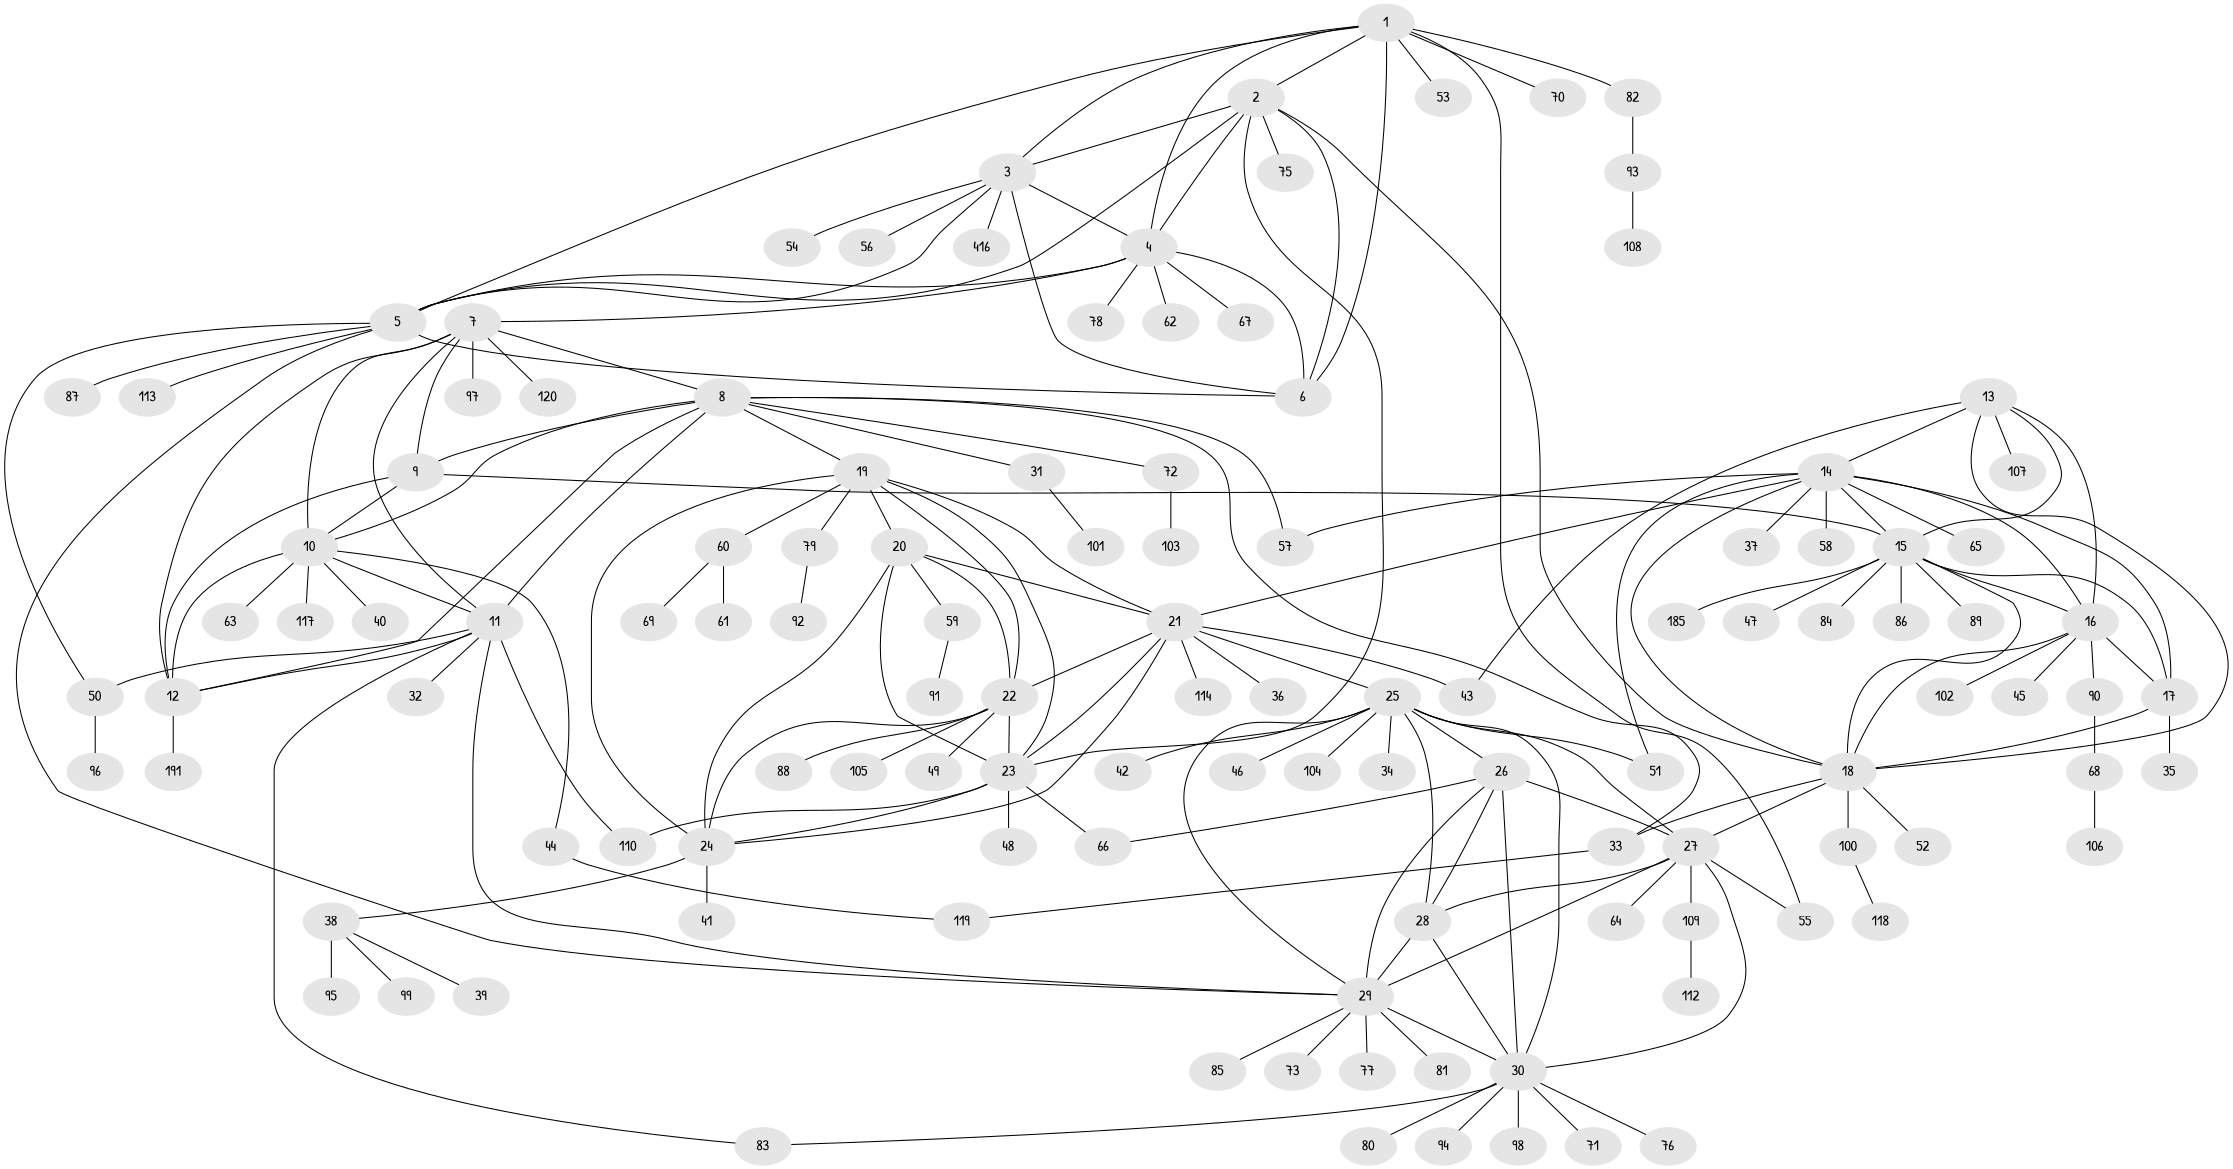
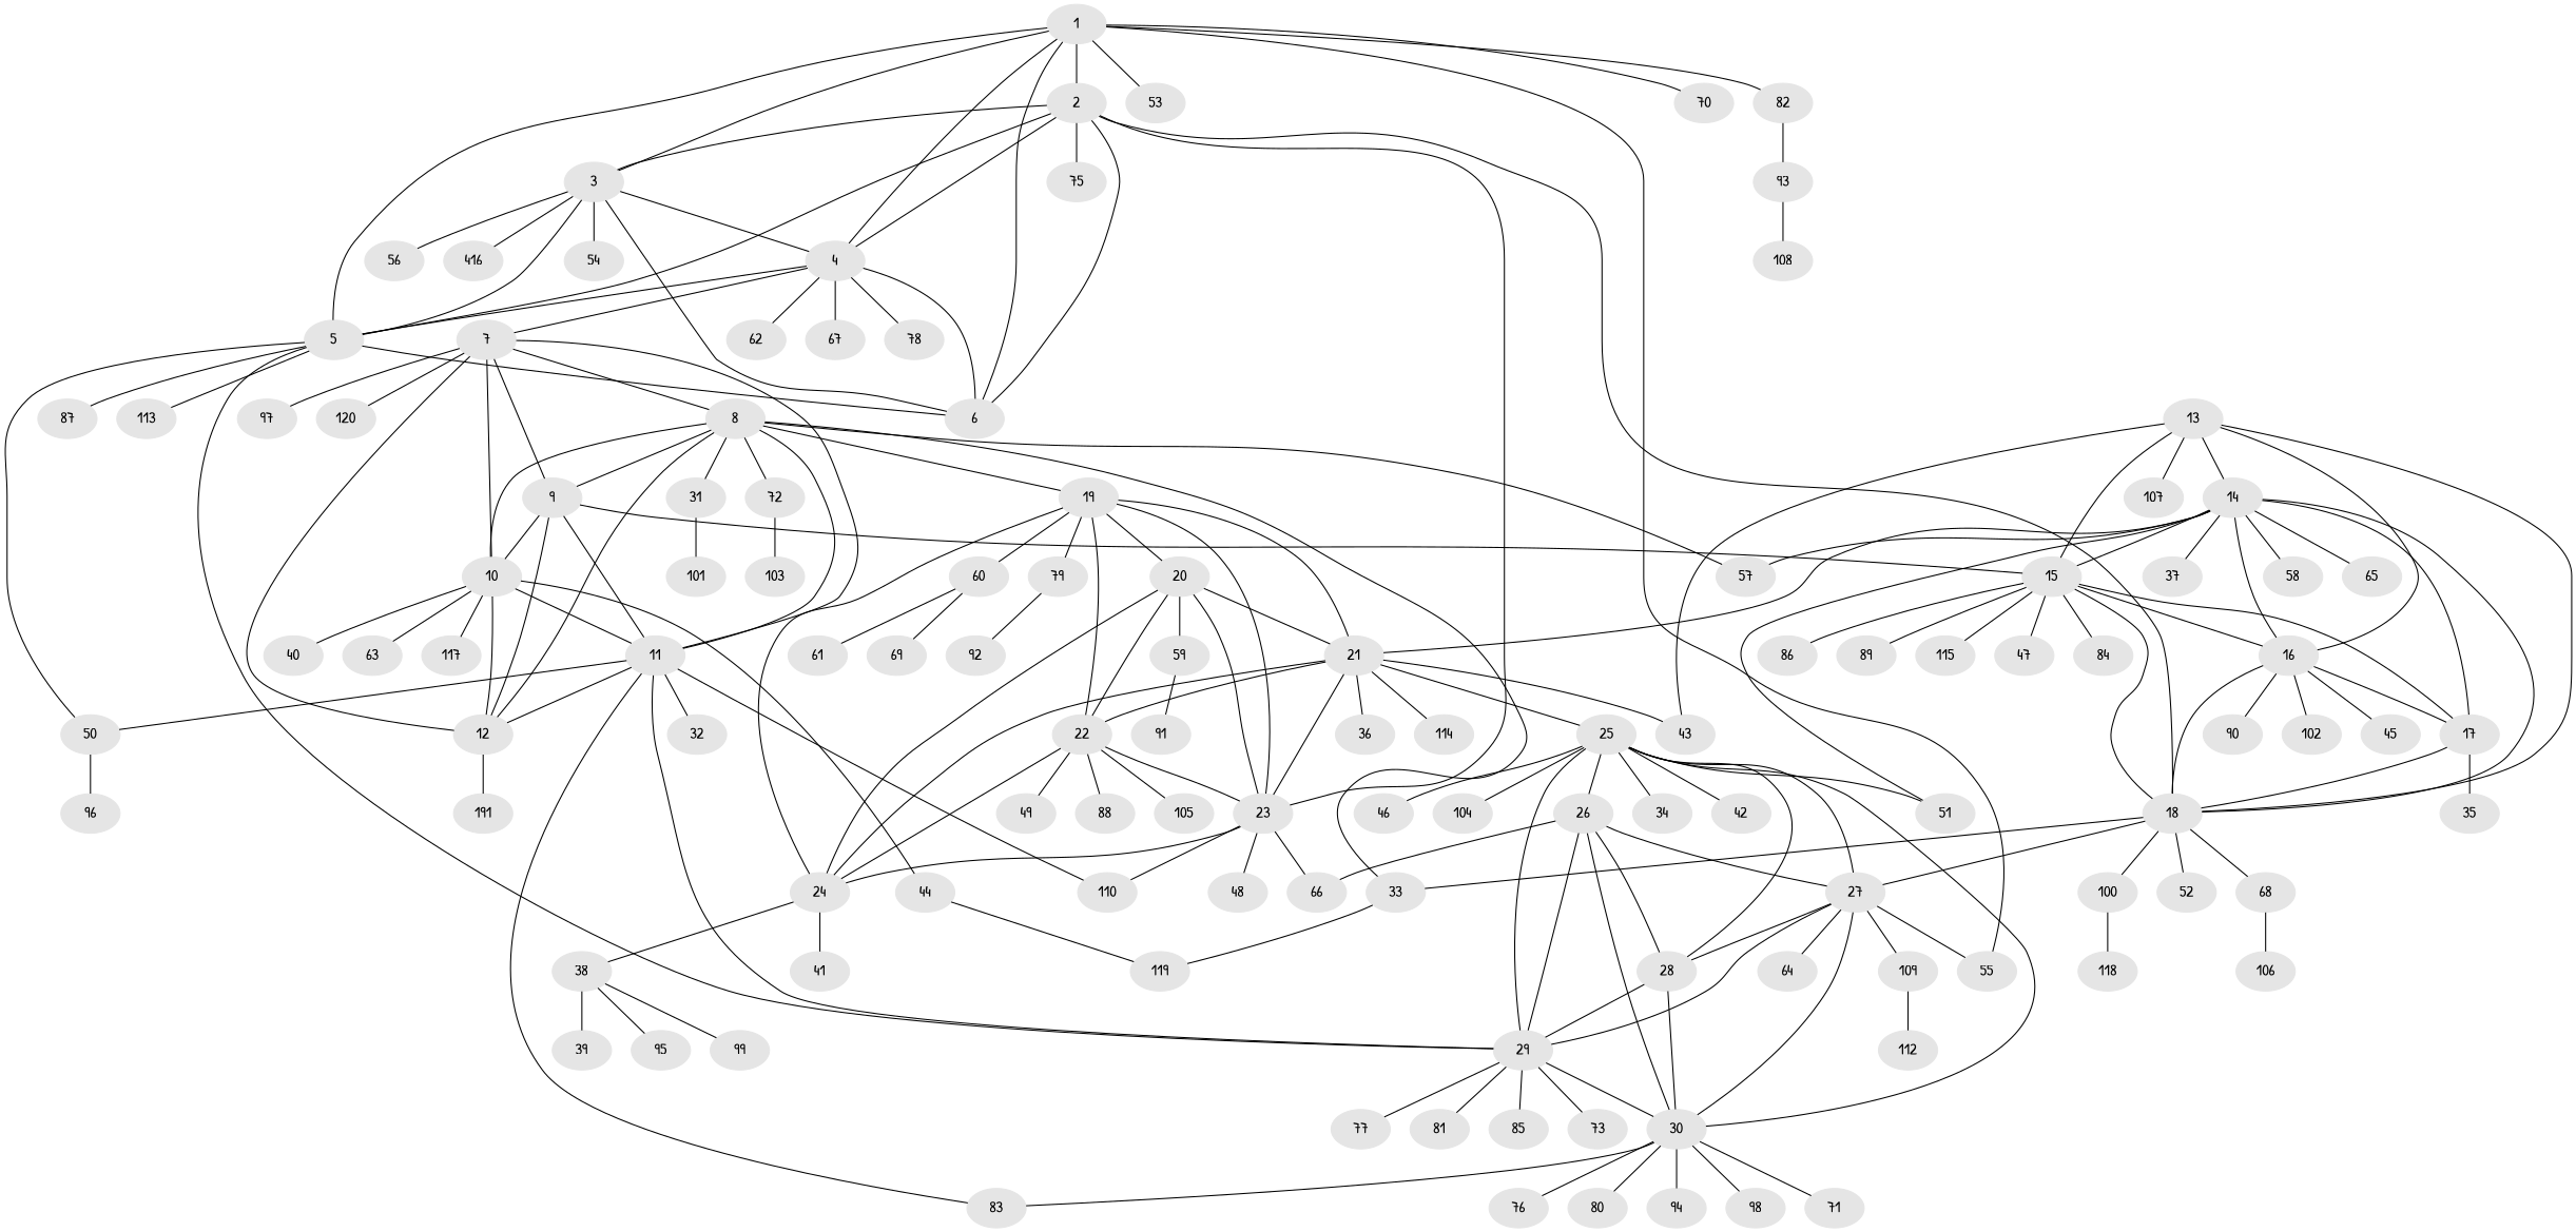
  graph {
    fontname="Patrick Hand"
    node [color=gray90 fontname="Patrick Hand" style=filled]
    edge [fontname="Patrick Hand"]
    1
    2
    3
    4
    5
    6
    53
    55
    70
    82
    18
    23
    75
    54
    56
    n16 [label=416]
    7
    62
    67
    78
    29
    50
    87
    113
    93
    33
    27
    52
    68
    100
    110
    24
    48
    66
    8
    9
    10
    11
    12
    97
    120
    30
    73
    77
    81
    85
    96
    19
    31
    57
    72
    15
    40
    44
    63
    117
    32
    83
    n59 [label=191]
    21
    20
    22
    60
    79
    101
    119
    103
    16
    17
    47
    84
    86
    89
-   115 [label=185]
+   115
    13
    14
    43
    107
    37
    51
    58
    65
    45
    90
    102
    35
    25
    36
    114
    28
    64
    109
    106
    118
    59
    49
    88
    105
    38
    41
    61
    69
    92
    91
    26
    34
    42
    46
    104
    39
    95
    99
    71
    76
    80
    94
    98
    112
    108
    1 -- 2
    1 -- 3
    1 -- 4
    1 -- 5
    1 -- 6
    1 -- 53
    1 -- 55
    1 -- 70
    1 -- 82
    2 -- 3
    2 -- 4
    2 -- 5
    2 -- 6
    2 -- 18
    2 -- 23
    2 -- 75
    3 -- 4
    3 -- 5
    3 -- 6
    3 -- 54
    3 -- 56
    3 -- n16
    4 -- 5
    4 -- 6
    4 -- 7
    4 -- 62
    4 -- 67
    4 -- 78
    5 -- 6
    5 -- 29
    5 -- 50
    5 -- 87
    5 -- 113
    82 -- 93
    18 -- 33
    18 -- 27
    18 -- 52
-   90 -- 68
+   18 -- 68
    18 -- 100
    23 -- 110
    23 -- 24
    23 -- 48
    23 -- 66
    7 -- 8
    7 -- 9
    7 -- 10
    7 -- 11
    7 -- 12
    7 -- 97
    7 -- 120
    29 -- 30
    29 -- 73
    29 -- 77
    29 -- 81
    29 -- 85
    50 -- 96
    93 -- 108
    33 -- 119
    27 -- 55
    27 -- 29
    27 -- 30
    27 -- 28
    27 -- 64
    27 -- 109
    68 -- 106
    100 -- 118
    24 -- 38
    24 -- 41
    8 -- 33
    8 -- 9
    8 -- 10
    8 -- 11
    8 -- 12
    8 -- 19
    8 -- 31
    8 -- 57
    8 -- 72
    9 -- 10
+   9 -- 11
    9 -- 12
    9 -- 15
    10 -- 11
    10 -- 12
    10 -- 40
    10 -- 44
    10 -- 63
    10 -- 117
    11 -- 29
    11 -- 50
    11 -- 110
    11 -- 12
    11 -- 32
    11 -- 83
    12 -- n59
    30 -- 83
    30 -- 71
    30 -- 76
    30 -- 80
    30 -- 94
    30 -- 98
    19 -- 23
    19 -- 24
    19 -- 21
    19 -- 20
    19 -- 22
    19 -- 60
    19 -- 79
    31 -- 101
    72 -- 103
    15 -- 18
    15 -- 16
    15 -- 17
    15 -- 47
    15 -- 84
    15 -- 86
    15 -- 89
    15 -- 115
    44 -- 119
    21 -- 23
    21 -- 24
    21 -- 22
    21 -- 43
    21 -- 25
    21 -- 36
    21 -- 114
    20 -- 23
    20 -- 24
    20 -- 21
    20 -- 22
    20 -- 59
    22 -- 23
    22 -- 24
    22 -- 49
    22 -- 88
    22 -- 105
    60 -- 61
    60 -- 69
    79 -- 92
    16 -- 18
    16 -- 17
    16 -- 45
    16 -- 90
    16 -- 102
    17 -- 18
    17 -- 35
    13 -- 18
    13 -- 15
    13 -- 16
    13 -- 14
    13 -- 43
    13 -- 107
    14 -- 18
    14 -- 57
    14 -- 15
    14 -- 21
    14 -- 16
    14 -- 17
    14 -- 37
    14 -- 51
    14 -- 58
    14 -- 65
    25 -- 29
    25 -- 27
    25 -- 30
    25 -- 51
    25 -- 28
    25 -- 26
    25 -- 34
    25 -- 42
    25 -- 46
    25 -- 104
    28 -- 29
    28 -- 30
    109 -- 112
    59 -- 91
    38 -- 39
    38 -- 95
    38 -- 99
    26 -- 29
    26 -- 27
    26 -- 66
    26 -- 30
    26 -- 28
  }
